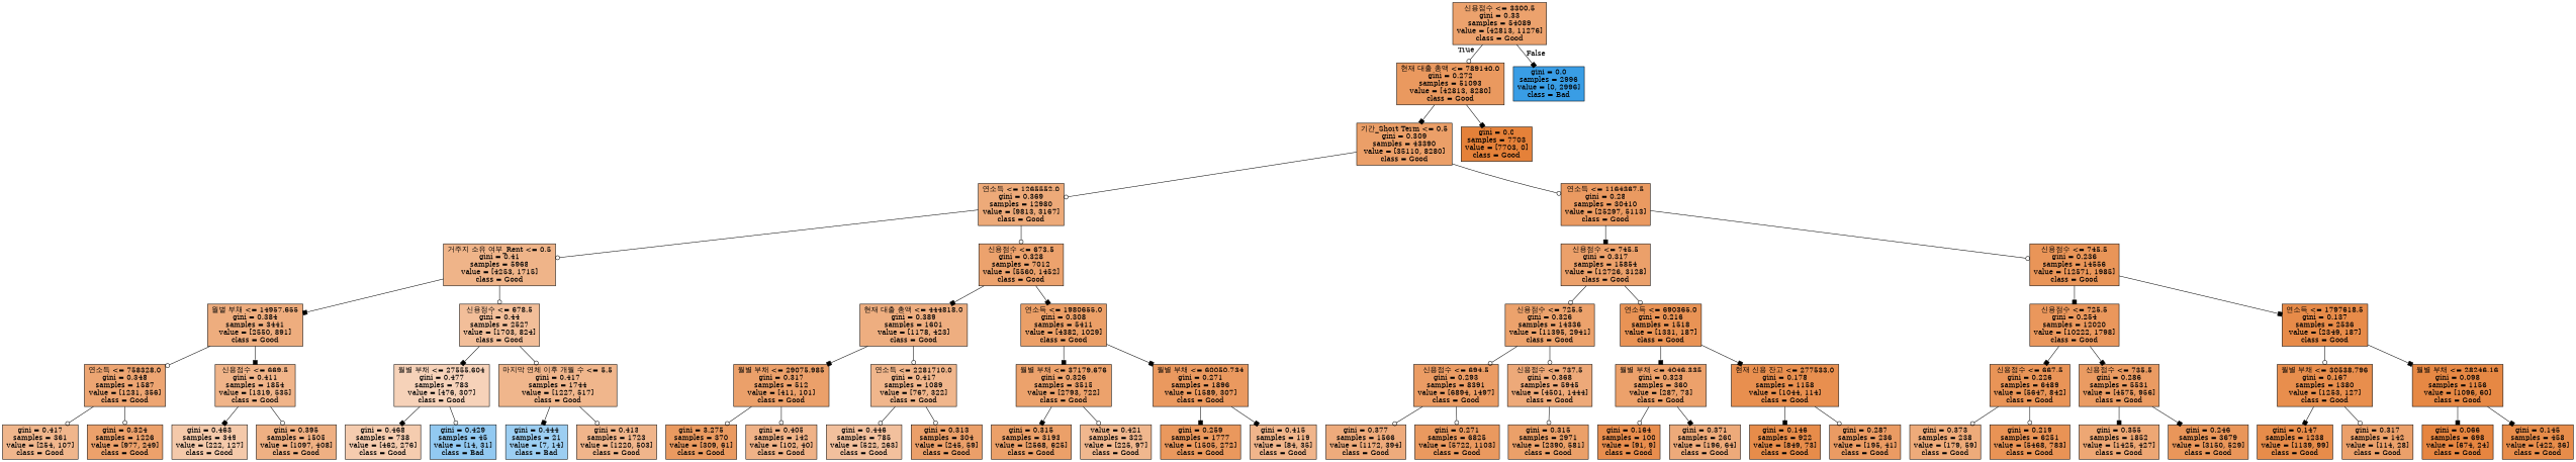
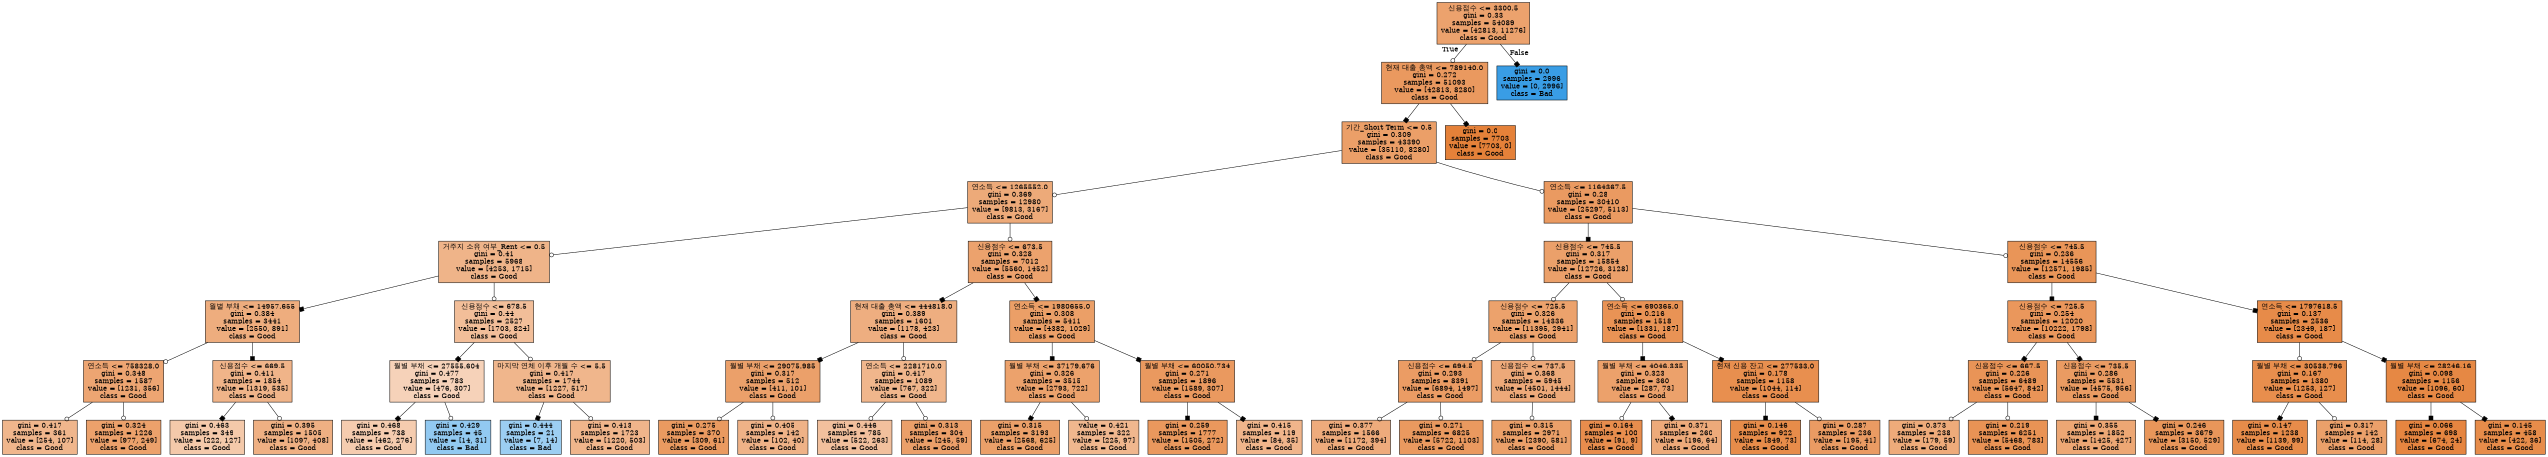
  digraph {
    node [color=black fillcolor="#ea995f" shape=box style=filled]
    edge [arrowhead=odot]
    n1 [fillcolor="#eca26d" label="신용점수 <= 3300.5\ngini = 0.33\nsamples = 54089\nvalue = [42813, 11276]\nclass = Good"]
    n2 [label="현재 대출 총액 <= 789140.0\ngini = 0.272\nsamples = 51093\nvalue = [42813, 8280]\nclass = Good"]
    n3 [fillcolor="#399de5" label="gini = 0.0\nsamples = 2996\nvalue = [0, 2996]\nclass = Bad"]
    n4 [fillcolor="#eb9f68" label="기간_Short Term <= 0.5\ngini = 0.309\nsamples = 43390\nvalue = [35110, 8280]\nclass = Good"]
    n5 [fillcolor="#e58139" label="gini = 0.0\nsamples = 7703\nvalue = [7703, 0]\nclass = Good"]
    n6 [fillcolor="#edaa79" label="연소득 <= 1265552.0\ngini = 0.369\nsamples = 12980\nvalue = [9813, 3167]\nclass = Good"]
    n7 [fillcolor="#ea9a61" label="연소득 <= 1164367.5\ngini = 0.28\nsamples = 30410\nvalue = [25297, 5113]\nclass = Good"]
    n8 [fillcolor="#efb489" label="거주지 소유 여부_Rent <= 0.5\ngini = 0.41\nsamples = 5968\nvalue = [4253, 1715]\nclass = Good"]
    n9 [fillcolor="#eca26d" label="신용점수 <= 673.5\ngini = 0.328\nsamples = 7012\nvalue = [5560, 1452]\nclass = Good"]
    n10 [fillcolor="#eba06a" label="신용점수 <= 745.5\ngini = 0.317\nsamples = 15854\nvalue = [12726, 3128]\nclass = Good"]
    n11 [fillcolor="#e99558" label="신용점수 <= 745.5\ngini = 0.236\nsamples = 14556\nvalue = [12571, 1985]\nclass = Good"]
    n12 [fillcolor="#eead7e" label="월별 부채 <= 14957.655\ngini = 0.384\nsamples = 3441\nvalue = [2550, 891]\nclass = Good"]
    n13 [fillcolor="#f2be99" label="신용점수 <= 678.5\ngini = 0.44\nsamples = 2527\nvalue = [1703, 824]\nclass = Good"]
    n14 [fillcolor="#eeae80" label="현재 대출 총액 <= 444818.0\ngini = 0.389\nsamples = 1601\nvalue = [1178, 423]\nclass = Good"]
    n15 [fillcolor="#eb9f67" label="연소득 <= 1980655.0\ngini = 0.308\nsamples = 5411\nvalue = [4382, 1029]\nclass = Good"]
    n16 [fillcolor="#eda572" label="연소득 <= 758328.0\ngini = 0.348\nsamples = 1587\nvalue = [1231, 356]\nclass = Good"]
    n17 [fillcolor="#f0b489" label="신용점수 <= 669.5\ngini = 0.411\nsamples = 1854\nvalue = [1319, 535]\nclass = Good"]
    n18 [fillcolor="#f6d2b9" label="월별 부채 <= 27555.604\ngini = 0.477\nsamples = 783\nvalue = [476, 307]\nclass = Good"]
    n19 [fillcolor="#f0b68c" label="마지막 연체 이후 개월 수 <= 5.5\ngini = 0.417\nsamples = 1744\nvalue = [1227, 517]\nclass = Good"]
    n20 [fillcolor="#f0b68c" label="gini = 0.417\nsamples = 361\nvalue = [254, 107]\nclass = Good"]
    n21 [fillcolor="#eca16b" label="gini = 0.324\nsamples = 1226\nvalue = [977, 249]\nclass = Good"]
    n22 [fillcolor="#f4c9aa" label="gini = 0.463\nsamples = 349\nvalue = [222, 127]\nclass = Good"]
    n23 [fillcolor="#efb083" label="gini = 0.395\nsamples = 1505\nvalue = [1097, 408]\nclass = Good"]
    n24 [fillcolor="#f5ccaf" label="gini = 0.468\nsamples = 738\nvalue = [462, 276]\nclass = Good"]
    n25 [fillcolor="#92c9f1" label="gini = 0.429\nsamples = 45\nvalue = [14, 31]\nclass = Bad"]
    n26 [fillcolor="#9ccef2" label="gini = 0.444\nsamples = 21\nvalue = [7, 14]\nclass = Bad"]
    n27 [fillcolor="#f0b58b" label="gini = 0.413\nsamples = 1723\nvalue = [1220, 503]\nclass = Good"]
    n28 [fillcolor="#eba06a" label="월별 부채 <= 29075.985\ngini = 0.317\nsamples = 512\nvalue = [411, 101]\nclass = Good"]
    n29 [fillcolor="#f0b68c" label="연소득 <= 2281710.0\ngini = 0.417\nsamples = 1089\nvalue = [767, 322]\nclass = Good"]
    n30 [fillcolor="#eca26c" label="월별 부채 <= 37179.676\ngini = 0.326\nsamples = 3515\nvalue = [2793, 722]\nclass = Good"]
    n31 [label="월별 부채 <= 60050.734\ngini = 0.271\nsamples = 1896\nvalue = [1589, 307]\nclass = Good"]
-   n32 [fillcolor="#ea9a60" label="gini = 3.275\nsamples = 370\nvalue = [309, 61]\nclass = Good"]
+   n32 [fillcolor="#ea9a60" label="gini = 0.275\nsamples = 370\nvalue = [309, 61]\nclass = Good"]
    n33 [fillcolor="#efb287" label="gini = 0.405\nsamples = 142\nvalue = [102, 40]\nclass = Good"]
    n34 [fillcolor="#f2c09d" label="gini = 0.446\nsamples = 785\nvalue = [522, 263]\nclass = Good"]
    n35 [fillcolor="#eb9f69" label="gini = 0.313\nsamples = 304\nvalue = [245, 59]\nclass = Good"]
    n36 [fillcolor="#eba069" label="gini = 0.315\nsamples = 3193\nvalue = [2568, 625]\nclass = Good"]
    n37 [fillcolor="#f0b78e" label="value = 0.421\nsamples = 322\nvalue = [225, 97]\nclass = Good"]
    n38 [fillcolor="#ea985d" label="gini = 0.259\nsamples = 1777\nvalue = [1505, 272]\nclass = Good"]
    n39 [fillcolor="#f0b58b" label="gini = 0.415\nsamples = 119\nvalue = [84, 35]\nclass = Good"]
    n40 [fillcolor="#eca26c" label="신용점수 <= 725.5\ngini = 0.326\nsamples = 14336\nvalue = [11395, 2941]\nclass = Good"]
    n41 [fillcolor="#e99355" label="연소득 <= 690365.0\ngini = 0.216\nsamples = 1518\nvalue = [1331, 187]\nclass = Good"]
    n42 [fillcolor="#ea975c" label="신용점수 <= 725.5\ngini = 0.254\nsamples = 12020\nvalue = [10222, 1798]\nclass = Good"]
    n43 [fillcolor="#e78b49" label="연소득 <= 1797618.5\ngini = 0.137\nsamples = 2536\nvalue = [2349, 187]\nclass = Good"]
    n44 [fillcolor="#eb9c64" label="신용점수 <= 694.5\ngini = 0.293\nsamples = 8391\nvalue = [6894, 1497]\nclass = Good"]
    n45 [fillcolor="#eda979" label="신용점수 <= 737.5\ngini = 0.368\nsamples = 5945\nvalue = [4501, 1444]\nclass = Good"]
    n46 [fillcolor="#eca16b" label="월별 부채 <= 4046.335\ngini = 0.323\nsamples = 360\nvalue = [287, 73]\nclass = Good"]
    n47 [fillcolor="#e88f4f" label="현재 신용 잔고 <= 277533.0\ngini = 0.178\nsamples = 1158\nvalue = [1044, 114]\nclass = Good"]
    n48 [fillcolor="#eeab7c" label="gini = 0.377\nsamples = 1566\nvalue = [1172, 394]\nclass = Good"]
    n49 [label="gini = 0.271\nsamples = 6825\nvalue = [5722, 1103]\nclass = Good"]
    n50 [fillcolor="#eba069" label="gini = 0.315\nsamples = 2971\nvalue = [2390, 581]\nclass = Good"]
    n51 [fillcolor="#e88d4d" label="gini = 0.164\nsamples = 100\nvalue = [91, 9]\nclass = Good"]
    n52 [fillcolor="#edaa7a" label="gini = 0.371\nsamples = 260\nvalue = [196, 64]\nclass = Good"]
    n53 [fillcolor="#e78c4a" label="gini = 0.146\nsamples = 922\nvalue = [849, 73]\nclass = Good"]
    n54 [fillcolor="#ea9b63" label="gini = 0.287\nsamples = 236\nvalue = [195, 41]\nclass = Good"]
    n55 [fillcolor="#e99457" label="신용점수 <= 667.5\ngini = 0.226\nsamples = 6489\nvalue = [5647, 842]\nclass = Good"]
    n56 [fillcolor="#ea9b62" label="신용점수 <= 735.5\ngini = 0.286\nsamples = 5531\nvalue = [4575, 956]\nclass = Good"]
    n57 [fillcolor="#e88e4d" label="월별 부채 <= 30538.796\ngini = 0.167\nsamples = 1380\nvalue = [1253, 127]\nclass = Good"]
    n58 [fillcolor="#e68844" label="월별 부채 <= 28246.16\ngini = 0.098\nsamples = 1156\nvalue = [1096, 60]\nclass = Good"]
    n59 [fillcolor="#eeab7a" label="gini = 0.373\nsamples = 238\nvalue = [179, 59]\nclass = Good"]
    n60 [fillcolor="#e99355" label="gini = 0.219\nsamples = 6251\nvalue = [5468, 783]\nclass = Good"]
    n61 [fillcolor="#eda774" label="gini = 0.355\nsamples = 1852\nvalue = [1425, 427]\nclass = Good"]
    n62 [fillcolor="#e9965a" label="gini = 0.246\nsamples = 3679\nvalue = [3150, 529]\nclass = Good"]
    n63 [fillcolor="#e78c4a" label="gini = 0.147\nsamples = 1238\nvalue = [1139, 99]\nclass = Good"]
    n64 [fillcolor="#eba06a" label="gini = 0.317\nsamples = 142\nvalue = [114, 28]\nclass = Good"]
    n65 [fillcolor="#e68540" label="gini = 0.066\nsamples = 698\nvalue = [674, 24]\nclass = Good"]
    n66 [fillcolor="#e78c4a" label="gini = 0.145\nsamples = 458\nvalue = [422, 36]\nclass = Good"]
    n1 -> n2 [headlabel=True labelangle=45 labeldistance=2.5]
    n1 -> n3 [arrowhead=box headlabel=False labelangle=-45 labeldistance=2.5]
    n2 -> n4 [arrowhead=box]
    n2 -> n5 [arrowhead=box]
    n4 -> n6
    n4 -> n7
    n6 -> n8
    n6 -> n9
    n7 -> n10 [arrowhead=box]
    n7 -> n11
    n8 -> n12 [arrowhead=box]
    n8 -> n13
    n9 -> n14 [arrowhead=box]
    n9 -> n15 [arrowhead=box]
    n10 -> n40
    n10 -> n41
    n11 -> n42 [arrowhead=box]
    n11 -> n43 [arrowhead=box]
    n12 -> n16
    n12 -> n17 [arrowhead=box]
    n13 -> n18 [arrowhead=box]
    n13 -> n19
    n14 -> n28 [arrowhead=box]
    n14 -> n29
    n15 -> n30 [arrowhead=box]
    n15 -> n31 [arrowhead=box]
    n16 -> n20
    n16 -> n21
    n17 -> n22 [arrowhead=box]
    n17 -> n23
    n18 -> n24 [arrowhead=box]
    n18 -> n25
    n19 -> n26 [arrowhead=box]
    n19 -> n27
    n28 -> n32
    n28 -> n33
    n29 -> n34
    n29 -> n35
    n30 -> n36 [arrowhead=box]
    n30 -> n37
    n31 -> n38 [arrowhead=box]
    n31 -> n39 [arrowhead=box]
    n40 -> n44
    n40 -> n45
    n41 -> n46 [arrowhead=box]
    n41 -> n47 [arrowhead=box]
    n42 -> n55 [arrowhead=box]
    n42 -> n56 [arrowhead=box]
    n43 -> n57
    n43 -> n58 [arrowhead=box]
    n44 -> n48
    n44 -> n49
    n45 -> n50
    n46 -> n51
    n46 -> n52 [arrowhead=box]
    n47 -> n53 [arrowhead=box]
    n47 -> n54
    n55 -> n59
    n55 -> n60
    n56 -> n61 [arrowhead=box]
    n56 -> n62 [arrowhead=box]
    n57 -> n63 [arrowhead=box]
    n57 -> n64
    n58 -> n65 [arrowhead=box]
    n58 -> n66 [arrowhead=box]
  }
